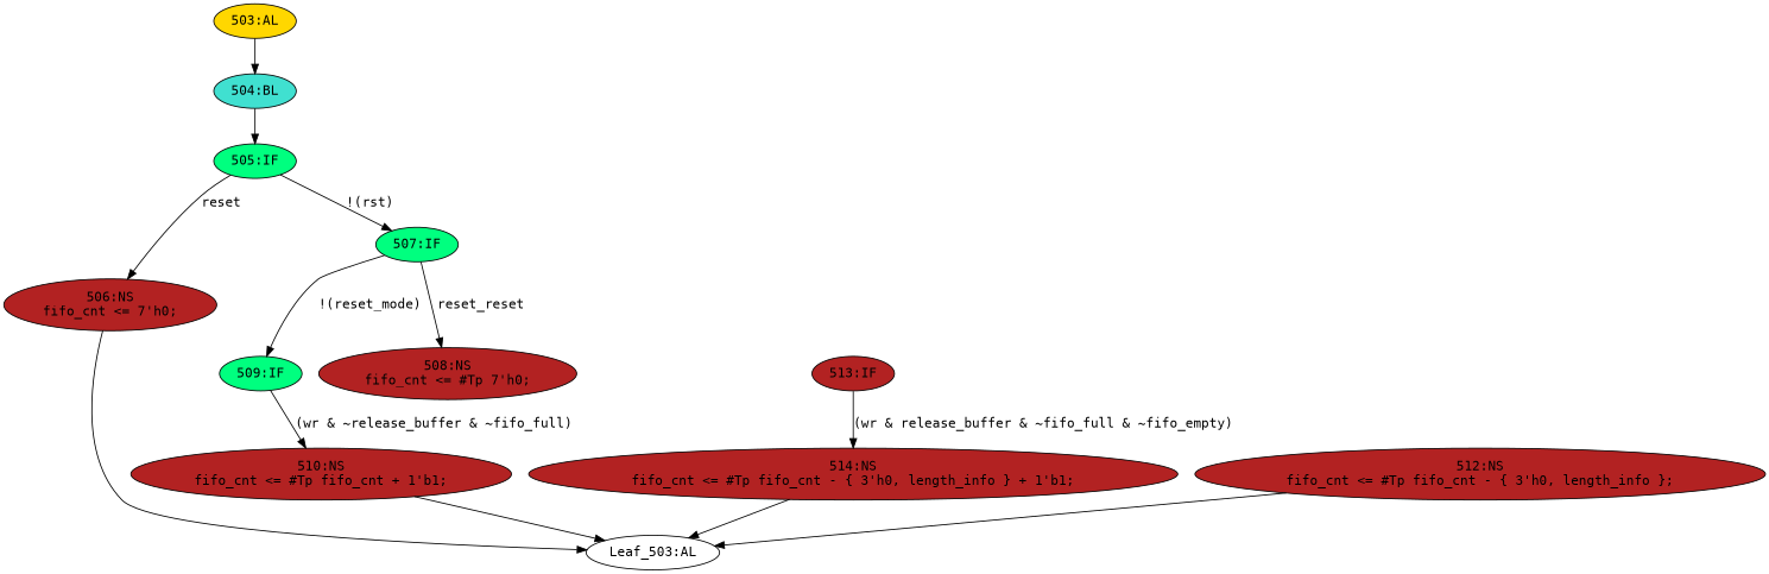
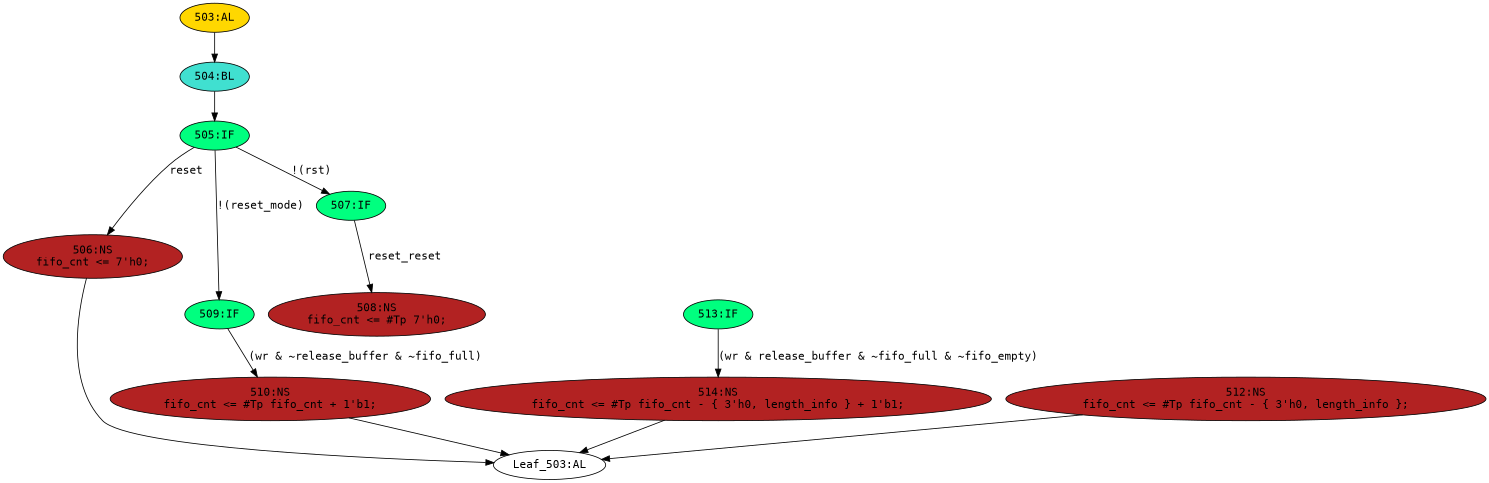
  strict digraph {
    fontname="DejaVu Sans Mono"
    node [fillcolor=firebrick fontname="DejaVu Sans Mono" statements="[]" style=filled typ=NonblockingSubstitution]
    edge [cond="[]" fontname="DejaVu Sans Mono" lineno=None]
    n1 [ast="<pyverilog.vparser.ast.NonblockingSubstitution object at 0x7feea1c0d350>" label="510:NS\nfifo_cnt <= #Tp fifo_cnt + 1'b1;" statements="[<pyverilog.vparser.ast.NonblockingSubstitution object at 0x7feea1c0d350>]"]
    n2 [def_var="['fifo_cnt']" label="Leaf_503:AL" fillcolor="" statements="" style="" typ=""]
    n3 [ast="<pyverilog.vparser.ast.Always object at 0x7feea1c0d690>" clk_sens=True fillcolor=gold label="503:AL" sens="['clk', 'rst']" typ=Always use_var="['length_info', 'fifo_full', 'fifo_empty', 'reset_mode', 'release_buffer', 'wr', 'fifo_cnt', 'rst']"]
    n4 [ast="<pyverilog.vparser.ast.Block object at 0x7feea1c0d810>" fillcolor=turquoise label="504:BL" typ=Block]
    n5 [ast="<pyverilog.vparser.ast.IfStatement object at 0x7feea1c0d850>" fillcolor=springgreen label="505:IF" typ=IfStatement]
    n6 [ast="<pyverilog.vparser.ast.NonblockingSubstitution object at 0x7feea1c0e890>" label="506:NS\nfifo_cnt <= 7'h0;" statements="[<pyverilog.vparser.ast.NonblockingSubstitution object at 0x7feea1c0e890>]"]
    n7 [ast="<pyverilog.vparser.ast.IfStatement object at 0x7feea1c0d8d0>" fillcolor=springgreen label="507:IF" typ=IfStatement]
-   n8 [ast="<pyverilog.vparser.ast.IfStatement object at 0x7feea1c0d990>" label="513:IF" typ=IfStatement]
+   n8 [ast="<pyverilog.vparser.ast.IfStatement object at 0x7feea1c0d990>" fillcolor=springgreen label="513:IF" typ=IfStatement]
    n9 [ast="<pyverilog.vparser.ast.NonblockingSubstitution object at 0x7feea1c0da10>" label="514:NS\nfifo_cnt <= #Tp fifo_cnt - { 3'h0, length_info } + 1'b1;" statements="[<pyverilog.vparser.ast.NonblockingSubstitution object at 0x7feea1c0da10>]"]
    n10 [ast="<pyverilog.vparser.ast.IfStatement object at 0x7feea1c0d910>" fillcolor=springgreen label="509:IF" typ=IfStatement]
    n11 [ast="<pyverilog.vparser.ast.NonblockingSubstitution object at 0x7feea1c0e690>" label="508:NS\nfifo_cnt <= #Tp 7'h0;" statements="[<pyverilog.vparser.ast.NonblockingSubstitution object at 0x7feea1c0e690>]"]
    n12 [ast="<pyverilog.vparser.ast.NonblockingSubstitution object at 0x7feea1c0dfd0>" label="512:NS\nfifo_cnt <= #Tp fifo_cnt - { 3'h0, length_info };" statements="[<pyverilog.vparser.ast.NonblockingSubstitution object at 0x7feea1c0dfd0>]"]
    n1 -> n2
    n3 -> n4
    n4 -> n5
    n5 -> n6 [cond="['rst']" label=reset lineno=505]
    n5 -> n7 [cond="['rst']" label="!(rst)" lineno=505]
    n6 -> n2
-   n7 -> n10 [cond="['reset_mode']" label="!(reset_mode)" lineno=507]
+   n5 -> n10 [cond="['reset_mode']" label="!(reset_mode)" lineno=507]
    n7 -> n11 [cond="['reset_mode']" label=reset_reset lineno=507]
    n8 -> n9 [cond="['wr', 'release_buffer', 'fifo_full', 'fifo_empty']" label="(wr & release_buffer & ~fifo_full & ~fifo_empty)" lineno=513]
    n9 -> n2
    n10 -> n1 [cond="['wr', 'release_buffer', 'fifo_full']" label="(wr & ~release_buffer & ~fifo_full)" lineno=509]
    n12 -> n2
  }
